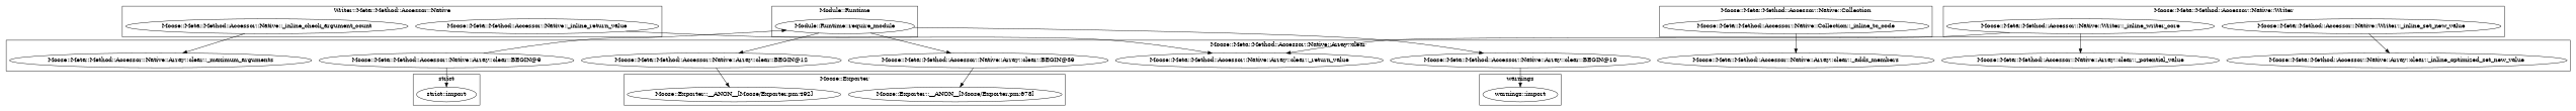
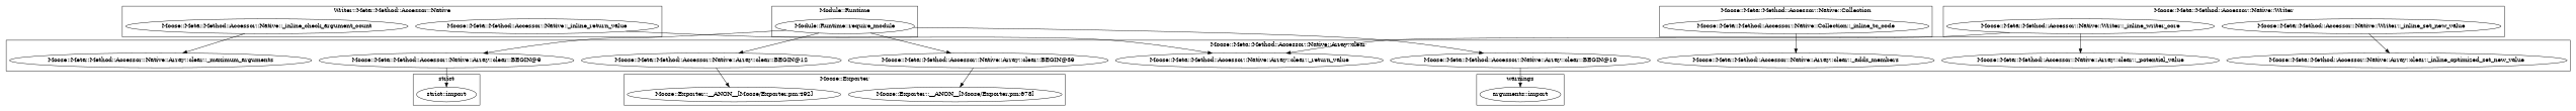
  digraph {
-   "warnings::import"
+   "warnings::import" [label="arguments::import"]
    "Moose::Meta::Method::Accessor::Native::_inline_check_argument_count"
    "Moose::Meta::Method::Accessor::Native::_inline_return_value"
    "Moose::Meta::Method::Accessor::Native::Array::clear::_adds_members"
    "Moose::Meta::Method::Accessor::Native::Array::clear::BEGIN@9"
    "Moose::Meta::Method::Accessor::Native::Array::clear::_potential_value"
    "Moose::Meta::Method::Accessor::Native::Array::clear::BEGIN@12"
    "Moose::Meta::Method::Accessor::Native::Array::clear::_return_value"
    "Moose::Meta::Method::Accessor::Native::Array::clear::BEGIN@39"
    "Moose::Meta::Method::Accessor::Native::Array::clear::_inline_optimized_set_new_value"
    "Moose::Meta::Method::Accessor::Native::Array::clear::BEGIN@10"
    "Moose::Meta::Method::Accessor::Native::Array::clear::_maximum_arguments"
    "Module::Runtime::require_module"
    "Moose::Meta::Method::Accessor::Native::Collection::_inline_tc_code"
    "Moose::Meta::Method::Accessor::Native::Writer::_inline_set_new_value"
    "Moose::Meta::Method::Accessor::Native::Writer::_inline_writer_core"
    "Moose::Exporter::__ANON__[Moose/Exporter.pm:492]"
    "Moose::Exporter::__ANON__[Moose/Exporter.pm:678]"
    "strict::import"
    subgraph cluster_1 {
      label=warnings
      "warnings::import"
    }
    subgraph cluster_2 {
      label="Writer::Meta::Method::Accessor::Native"
      "Moose::Meta::Method::Accessor::Native::_inline_check_argument_count"
      "Moose::Meta::Method::Accessor::Native::_inline_return_value"
    }
    subgraph cluster_3 {
      label="Moose::Meta::Method::Accessor::Native::Array::clear"
      "Moose::Meta::Method::Accessor::Native::Array::clear::_adds_members"
      "Moose::Meta::Method::Accessor::Native::Array::clear::BEGIN@9"
      "Moose::Meta::Method::Accessor::Native::Array::clear::_potential_value"
      "Moose::Meta::Method::Accessor::Native::Array::clear::BEGIN@12"
      "Moose::Meta::Method::Accessor::Native::Array::clear::_return_value"
      "Moose::Meta::Method::Accessor::Native::Array::clear::BEGIN@39"
      "Moose::Meta::Method::Accessor::Native::Array::clear::_inline_optimized_set_new_value"
      "Moose::Meta::Method::Accessor::Native::Array::clear::BEGIN@10"
      "Moose::Meta::Method::Accessor::Native::Array::clear::_maximum_arguments"
    }
    subgraph cluster_4 {
      label="Module::Runtime"
      "Module::Runtime::require_module"
    }
    subgraph cluster_5 {
      label="Moose::Meta::Method::Accessor::Native::Collection"
      "Moose::Meta::Method::Accessor::Native::Collection::_inline_tc_code"
    }
    subgraph cluster_6 {
      label="Moose::Meta::Method::Accessor::Native::Writer"
      "Moose::Meta::Method::Accessor::Native::Writer::_inline_set_new_value"
      "Moose::Meta::Method::Accessor::Native::Writer::_inline_writer_core"
    }
    subgraph cluster_7 {
      label="Moose::Exporter"
      "Moose::Exporter::__ANON__[Moose/Exporter.pm:492]"
      "Moose::Exporter::__ANON__[Moose/Exporter.pm:678]"
    }
    subgraph cluster_8 {
      label="strict"
      "strict::import"
    }
    "Moose::Meta::Method::Accessor::Native::_inline_check_argument_count" -> "Moose::Meta::Method::Accessor::Native::Array::clear::_maximum_arguments"
    "Moose::Meta::Method::Accessor::Native::_inline_return_value" -> "Moose::Meta::Method::Accessor::Native::Array::clear::_return_value"
    "Moose::Meta::Method::Accessor::Native::Array::clear::BEGIN@9" -> "strict::import"
    "Moose::Meta::Method::Accessor::Native::Array::clear::BEGIN@12" -> "Moose::Exporter::__ANON__[Moose/Exporter.pm:492]"
    "Moose::Meta::Method::Accessor::Native::Array::clear::BEGIN@39" -> "Moose::Exporter::__ANON__[Moose/Exporter.pm:678]"
    "Moose::Meta::Method::Accessor::Native::Array::clear::BEGIN@10" -> "warnings::import"
-   "Moose::Meta::Method::Accessor::Native::Array::clear::BEGIN@9" -> "Module::Runtime::require_module"
+   "Module::Runtime::require_module" -> "Moose::Meta::Method::Accessor::Native::Array::clear::BEGIN@9"
    "Module::Runtime::require_module" -> "Moose::Meta::Method::Accessor::Native::Array::clear::BEGIN@12"
    "Module::Runtime::require_module" -> "Moose::Meta::Method::Accessor::Native::Array::clear::BEGIN@39"
    "Module::Runtime::require_module" -> "Moose::Meta::Method::Accessor::Native::Array::clear::BEGIN@10"
    "Moose::Meta::Method::Accessor::Native::Collection::_inline_tc_code" -> "Moose::Meta::Method::Accessor::Native::Array::clear::_adds_members"
    "Moose::Meta::Method::Accessor::Native::Writer::_inline_set_new_value" -> "Moose::Meta::Method::Accessor::Native::Array::clear::_inline_optimized_set_new_value"
    "Moose::Meta::Method::Accessor::Native::Writer::_inline_writer_core" -> "Moose::Meta::Method::Accessor::Native::Array::clear::_potential_value"
    "Moose::Meta::Method::Accessor::Native::Writer::_inline_writer_core" -> "Moose::Meta::Method::Accessor::Native::Array::clear::_return_value"
  }
